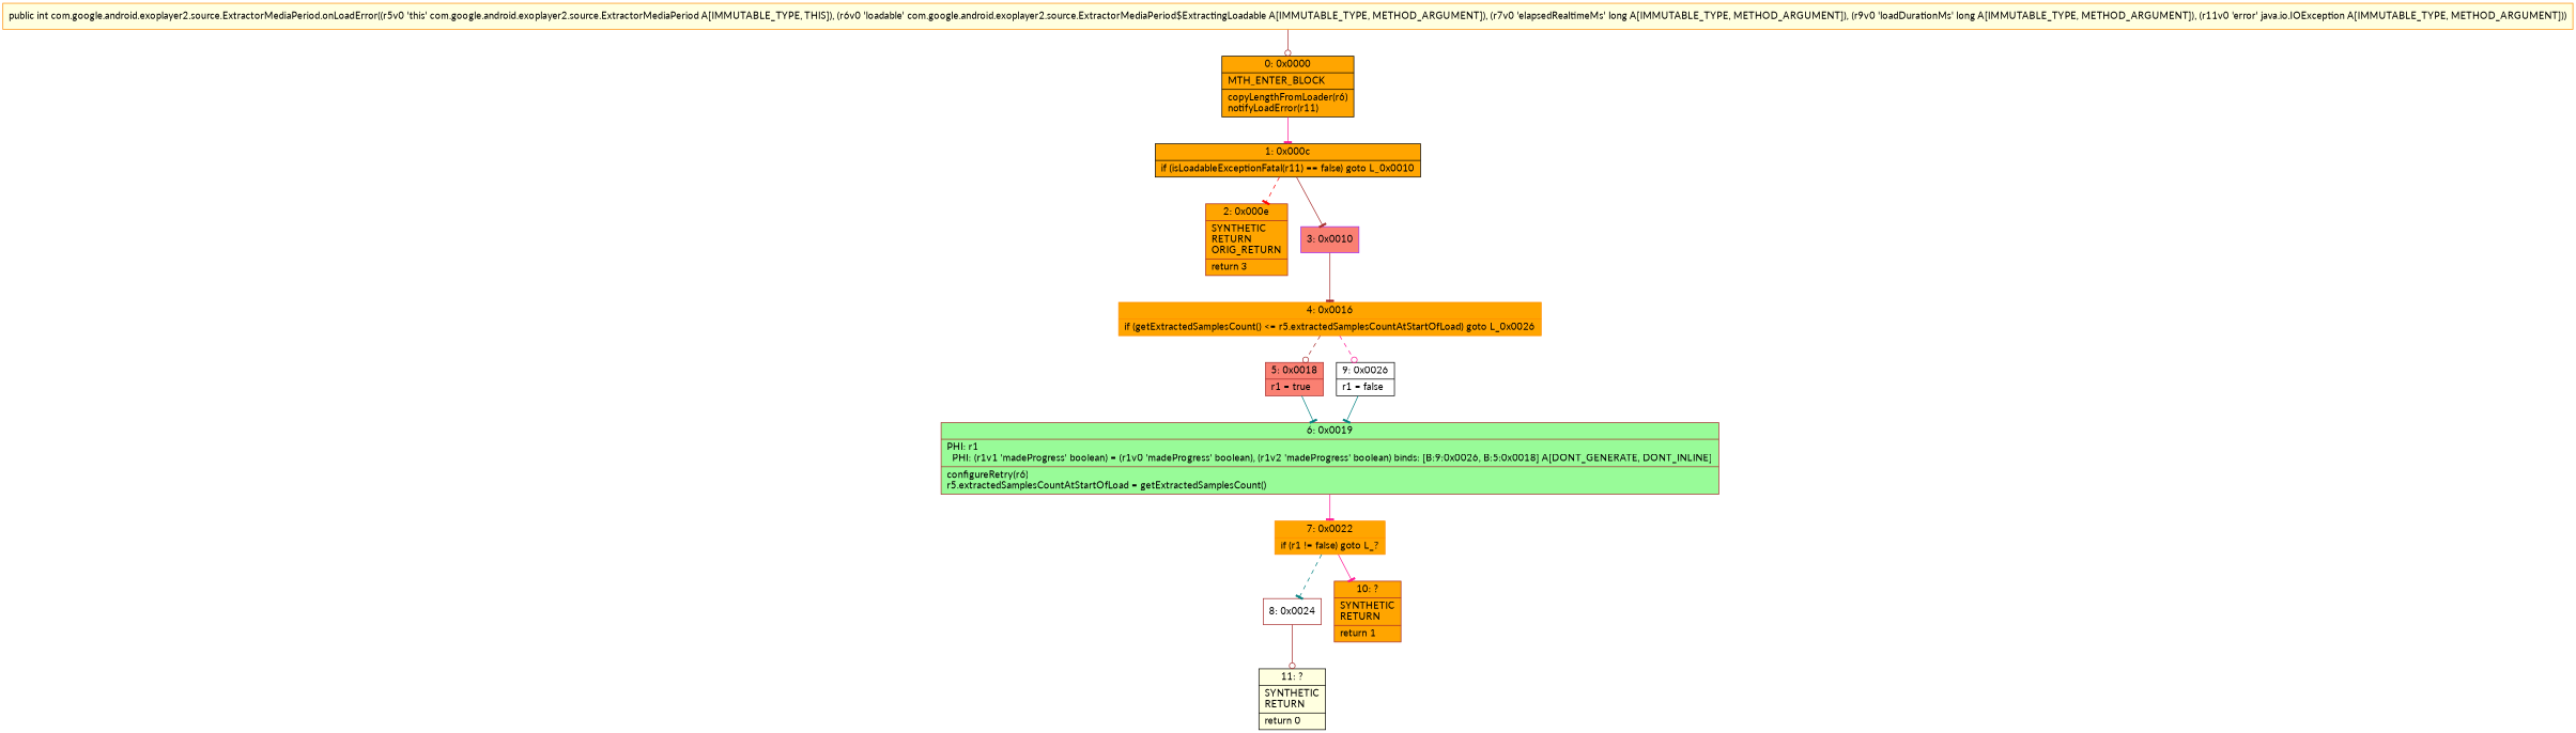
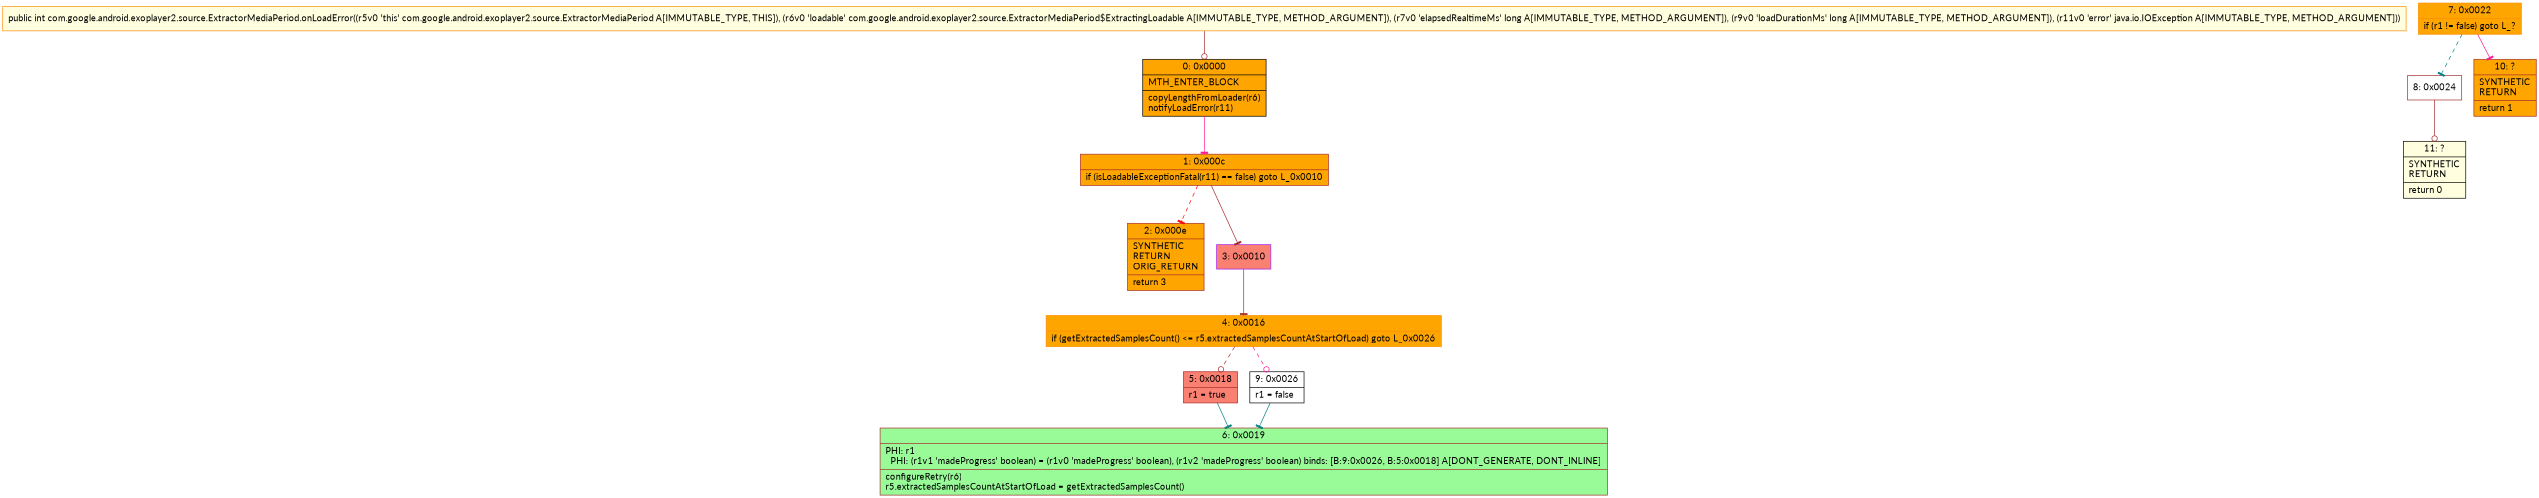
  digraph {
    fontname=Lato
    node [color=brown fillcolor=orange fontname=Lato shape=record style=filled]
    edge [arrowhead=tee color=brown fontname=Lato]
    n1 [color=black label="{0\:\ 0x0000|MTH_ENTER_BLOCK\l|copyLengthFromLoader(r6)\lnotifyLoadError(r11)\l}"]
-   n2 [color=black label="{1\:\ 0x000c|if (isLoadableExceptionFatal(r11) == false) goto L_0x0010\l}"]
+   n2 [label="{1\:\ 0x000c|if (isLoadableExceptionFatal(r11) == false) goto L_0x0010\l}"]
    n3 [label="{2\:\ 0x000e|SYNTHETIC\lRETURN\lORIG_RETURN\l|return 3\l}"]
    n4 [color=purple fillcolor=salmon label="{3\:\ 0x0010}"]
    n5 [color=darkorange label="{4\:\ 0x0016|if (getExtractedSamplesCount() \<= r5.extractedSamplesCountAtStartOfLoad) goto L_0x0026\l}"]
    n6 [fillcolor=salmon label="{5\:\ 0x0018|r1 = true\l}"]
    n7 [color=black fillcolor=white label="{9\:\ 0x0026|r1 = false\l}"]
    n8 [fillcolor=palegreen label="{6\:\ 0x0019|PHI: r1 \l  PHI: (r1v1 'madeProgress' boolean) = (r1v0 'madeProgress' boolean), (r1v2 'madeProgress' boolean) binds: [B:9:0x0026, B:5:0x0018] A[DONT_GENERATE, DONT_INLINE]\l|configureRetry(r6)\lr5.extractedSamplesCountAtStartOfLoad = getExtractedSamplesCount()\l}"]
    n9 [color=darkorange label="{7\:\ 0x0022|if (r1 != false) goto L_?\l}"]
    n10 [fillcolor=white label="{8\:\ 0x0024}"]
    n11 [label="{10\:\ ?|SYNTHETIC\lRETURN\l|return 1\l}"]
    n12 [color=black fillcolor=lightyellow label="{11\:\ ?|SYNTHETIC\lRETURN\l|return 0\l}"]
    n13 [color=darkorange fillcolor=lightyellow label="{public int com.google.android.exoplayer2.source.ExtractorMediaPeriod.onLoadError((r5v0 'this' com.google.android.exoplayer2.source.ExtractorMediaPeriod A[IMMUTABLE_TYPE, THIS]), (r6v0 'loadable' com.google.android.exoplayer2.source.ExtractorMediaPeriod$ExtractingLoadable A[IMMUTABLE_TYPE, METHOD_ARGUMENT]), (r7v0 'elapsedRealtimeMs' long A[IMMUTABLE_TYPE, METHOD_ARGUMENT]), (r9v0 'loadDurationMs' long A[IMMUTABLE_TYPE, METHOD_ARGUMENT]), (r11v0 'error' java.io.IOException A[IMMUTABLE_TYPE, METHOD_ARGUMENT])) }"]
    n1 -> n2 [color=deeppink]
    n2 -> n3 [color=red style=dashed]
    n2 -> n4
    n4 -> n5
    n5 -> n6 [arrowhead=odot style=dashed]
    n5 -> n7 [arrowhead=odot color=deeppink style=dashed]
    n6 -> n8 [color=teal]
    n7 -> n8 [color=teal]
-   n8 -> n9 [color=deeppink]
    n9 -> n10 [color=teal style=dashed]
    n9 -> n11 [color=deeppink]
    n10 -> n12 [arrowhead=odot]
    n13 -> n1 [arrowhead=odot]
  }
